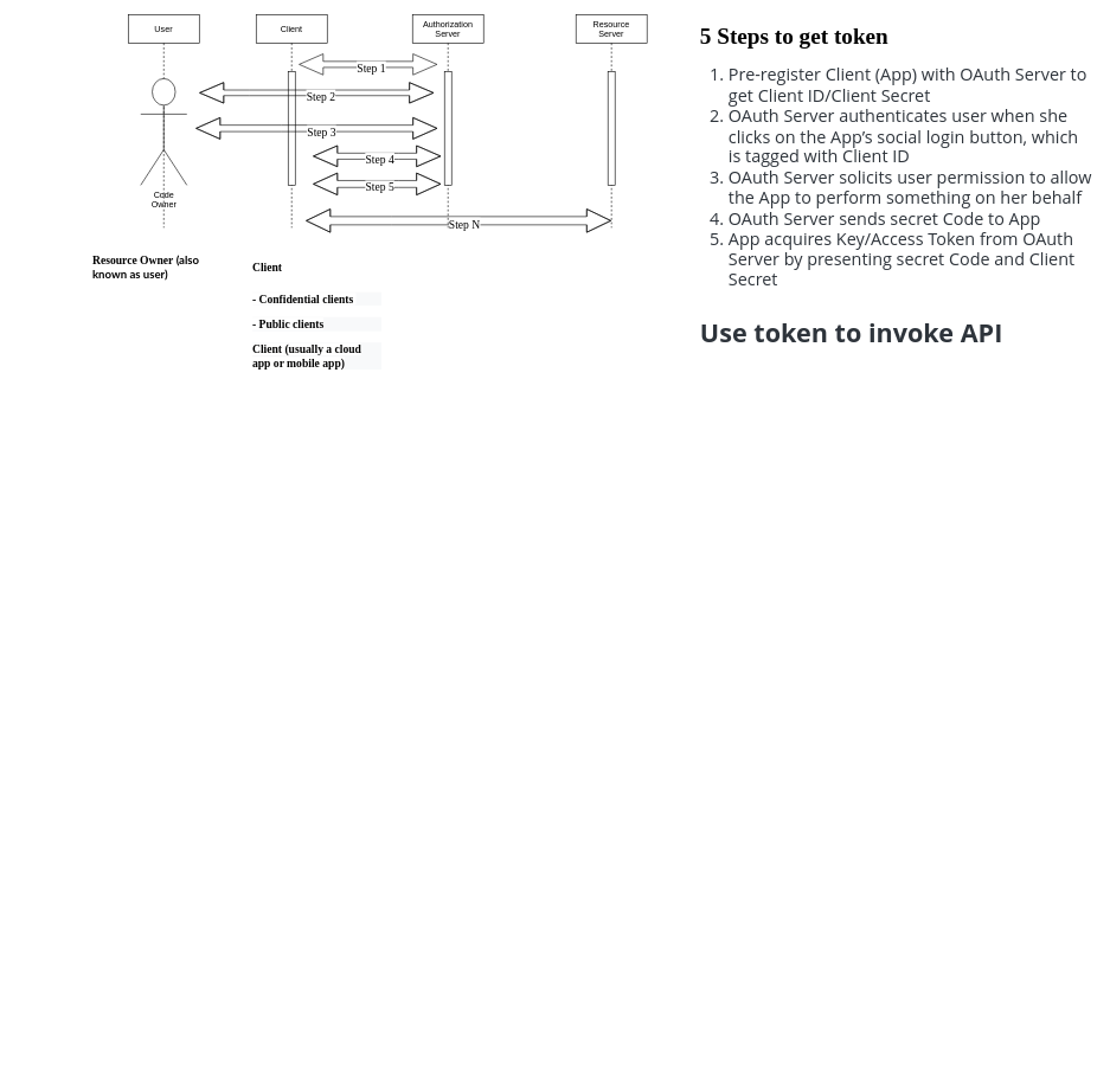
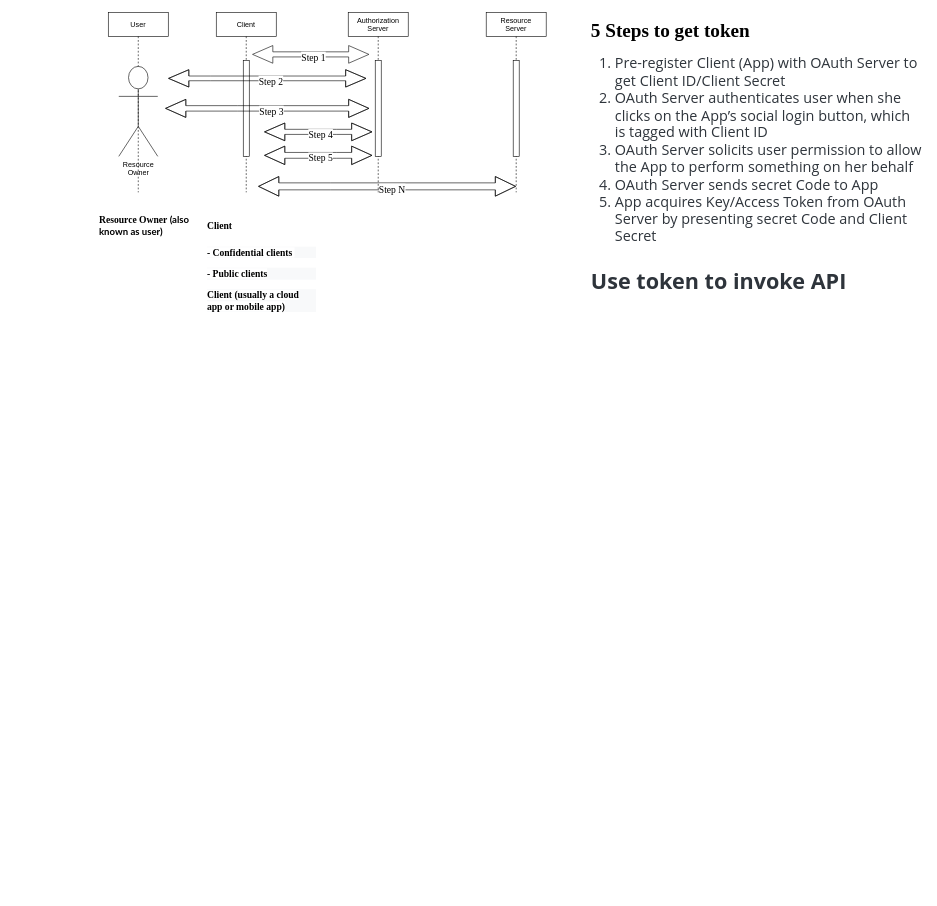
  <mxCell id="0" />
  <mxCell id="1" parent="0" />
  <mxCell id="2" value="User" style="shape=umlLifeline;perimeter=lifelinePerimeter;container=1;collapsible=0;recursiveResize=0;rounded=0;shadow=0;strokeWidth=1;" parent="1" vertex="1"><mxGeometry x="180" y="20" width="100" height="300" as="geometry" /></mxCell>
- <mxCell id="3" value="Code &lt;br&gt;Owner" style="shape=umlActor;verticalLabelPosition=bottom;verticalAlign=top;html=1;outlineConnect=0;" vertex="1" parent="2"><mxGeometry x="17.5" y="90" width="65" height="150" as="geometry" /></mxCell>
+ <mxCell id="3" value="Resource &lt;br&gt;Owner" style="shape=umlActor;verticalLabelPosition=bottom;verticalAlign=top;html=1;outlineConnect=0;" vertex="1" parent="2"><mxGeometry x="17.5" y="90" width="65" height="150" as="geometry" /></mxCell>
  <mxCell id="4" value="Client" style="shape=umlLifeline;perimeter=lifelinePerimeter;container=1;collapsible=0;recursiveResize=0;rounded=0;shadow=0;strokeWidth=1;" parent="1" vertex="1"><mxGeometry x="360" y="20" width="100" height="300" as="geometry" /></mxCell>
  <mxCell id="5" value="" style="points=[];perimeter=orthogonalPerimeter;rounded=0;shadow=0;strokeWidth=1;" parent="4" vertex="1"><mxGeometry x="45" y="80" width="10" height="160" as="geometry" /></mxCell>
  <mxCell id="6" value="" style="shape=flexArrow;endArrow=classic;startArrow=classic;html=1;rounded=0;fontFamily=Verdana;fontSize=16;fontColor=#000000;width=8.485;endSize=10.933;startSize=10.933;" edge="1" parent="4"><mxGeometry width="100" height="100" relative="1" as="geometry"><mxPoint x="80" y="199.17" as="sourcePoint" /><mxPoint x="260" y="199.17" as="targetPoint" /><Array as="points"><mxPoint x="200" y="199.17" /></Array></mxGeometry></mxCell>
  <mxCell id="7" value="Step 4" style="edgeLabel;html=1;align=center;verticalAlign=middle;resizable=0;points=[];fontSize=16;fontFamily=Verdana;fontColor=#000000;" vertex="1" connectable="0" parent="6"><mxGeometry x="0.033" y="-4" relative="1" as="geometry"><mxPoint as="offset" /></mxGeometry></mxCell>
  <mxCell id="8" value="Resource &#10;Server" style="shape=umlLifeline;perimeter=lifelinePerimeter;container=1;collapsible=0;recursiveResize=0;rounded=0;shadow=0;strokeWidth=1;" vertex="1" parent="1"><mxGeometry x="810" y="20" width="100" height="300" as="geometry" /></mxCell>
  <mxCell id="9" value="" style="points=[];perimeter=orthogonalPerimeter;rounded=0;shadow=0;strokeWidth=1;" vertex="1" parent="8"><mxGeometry x="45" y="80" width="10" height="160" as="geometry" /></mxCell>
  <mxCell id="10" value="Authorization&#10;Server" style="shape=umlLifeline;perimeter=lifelinePerimeter;container=1;collapsible=0;recursiveResize=0;rounded=0;shadow=0;strokeWidth=1;" vertex="1" parent="1"><mxGeometry x="580" y="20" width="100" height="300" as="geometry" /></mxCell>
  <mxCell id="11" value="" style="points=[];perimeter=orthogonalPerimeter;rounded=0;shadow=0;strokeWidth=1;" vertex="1" parent="10"><mxGeometry x="45" y="80" width="10" height="160" as="geometry" /></mxCell>
  <mxCell id="12" value="" style="shape=flexArrow;endArrow=classic;startArrow=classic;html=1;rounded=0;fontFamily=Verdana;fontSize=16;fontColor=#000000;width=9.697;endSize=10.933;startSize=10.933;" edge="1" parent="10"><mxGeometry width="100" height="100" relative="1" as="geometry"><mxPoint x="-140" y="238.33" as="sourcePoint" /><mxPoint x="40" y="238.33" as="targetPoint" /><Array as="points"><mxPoint x="-20" y="238.33" /></Array></mxGeometry></mxCell>
  <mxCell id="13" value="Step 5" style="edgeLabel;html=1;align=center;verticalAlign=middle;resizable=0;points=[];fontSize=16;fontFamily=Verdana;fontColor=#000000;" vertex="1" connectable="0" parent="12"><mxGeometry x="0.033" y="-4" relative="1" as="geometry"><mxPoint as="offset" /></mxGeometry></mxCell>
  <mxCell id="14" value="&lt;h1&gt;5 Steps to get token&lt;/h1&gt;&lt;ol style=&quot;box-sizing: border-box; margin-top: 0px; margin-bottom: 10px; color: rgb(46, 52, 59); font-family: &amp;quot;Open Sans&amp;quot;; font-size: 24px;&quot;&gt;&lt;li style=&quot;box-sizing: border-box;&quot;&gt;Pre-register Client (App) with OAuth Server to get Client ID/Client Secret&lt;/li&gt;&lt;li style=&quot;box-sizing: border-box;&quot;&gt;OAuth Server authenticates user when she clicks on the App’s social login button, which is tagged with Client ID&lt;/li&gt;&lt;li style=&quot;box-sizing: border-box;&quot;&gt;OAuth Server solicits user permission to allow the App to perform something on her behalf&lt;/li&gt;&lt;li style=&quot;box-sizing: border-box;&quot;&gt;OAuth Server sends secret Code to App&lt;/li&gt;&lt;li style=&quot;box-sizing: border-box;&quot;&gt;App acquires Key/Access Token from OAuth Server by presenting secret Code and Client Secret&lt;/li&gt;&lt;/ol&gt;&lt;div&gt;&lt;font face=&quot;Open Sans&quot; color=&quot;#2e343b&quot;&gt;&lt;span style=&quot;font-size: 24px;&quot;&gt;&lt;br&gt;&lt;/span&gt;&lt;/font&gt;&lt;/div&gt;&lt;div&gt;&lt;font size=&quot;1&quot; face=&quot;Open Sans&quot; color=&quot;#2e343b&quot;&gt;&lt;b style=&quot;font-size: 36px;&quot;&gt;Use token to invoke API&lt;/b&gt;&lt;/font&gt;&lt;/div&gt;" style="text;html=1;strokeColor=none;fillColor=none;spacing=5;spacingTop=-20;whiteSpace=wrap;overflow=hidden;rounded=0;labelBackgroundColor=#FFFFFF;fontFamily=Verdana;fontSize=16;fontColor=#000000;" vertex="1" parent="1"><mxGeometry x="980" y="20" width="560" height="490" as="geometry" /></mxCell>
- <mxCell id="15" value="&lt;h1&gt;&lt;font style=&quot;font-size: 16px;&quot;&gt;Client&lt;/font&gt;&lt;/h1&gt;&lt;h1 style=&quot;font-family: Helvetica; background-color: rgb(248, 249, 250); font-size: 16px;&quot;&gt;&lt;b&gt;&lt;font style=&quot;background-color: rgb(255, 255, 255);&quot; face=&quot;Verdana&quot;&gt;- Confidential clients&amp;nbsp;&lt;/font&gt;&lt;/b&gt;&lt;br&gt;&lt;/h1&gt;&lt;p style=&quot;font-family: Helvetica; background-color: rgb(248, 249, 250);&quot;&gt;&lt;b&gt;&lt;font style=&quot;background-color: rgb(255, 255, 255);&quot; face=&quot;Verdana&quot;&gt;- Public clients&lt;/font&gt;&lt;/b&gt;&lt;/p&gt;&lt;p style=&quot;font-family: Helvetica; background-color: rgb(248, 249, 250);&quot;&gt;&lt;span style=&quot;font-style: inherit; font-variant-ligatures: inherit; font-variant-caps: inherit; background-color: rgb(255, 255, 255);&quot;&gt;&lt;font face=&quot;Verdana&quot;&gt;&lt;b&gt;Client (usually a cloud app or mobile app)&lt;/b&gt;&lt;/font&gt;&lt;/span&gt;&lt;/p&gt;" style="text;html=1;strokeColor=none;fillColor=none;spacing=5;spacingTop=-20;whiteSpace=wrap;overflow=hidden;rounded=0;labelBackgroundColor=#FFFFFF;fontFamily=Verdana;fontSize=16;fontColor=#000000;" vertex="1" parent="1"><mxGeometry x="350" y="340" width="190" height="240" as="geometry" /></mxCell>
- <mxCell id="16" value="&lt;h1 style=&quot;font-size: 16px;&quot;&gt;Resource Owner&lt;font style=&quot;font-family: Lato, sans-serif; font-size: 16px;&quot;&gt;&amp;nbsp;&lt;/font&gt;&lt;font style=&quot;font-family: Lato, sans-serif; font-size: 16px;&quot;&gt;(also known as user)&lt;/font&gt;&lt;br&gt;&lt;/h1&gt;" style="text;html=1;strokeColor=none;fillColor=none;spacing=5;spacingTop=-20;whiteSpace=wrap;overflow=hidden;rounded=0;labelBackgroundColor=#FFFFFF;fontFamily=Verdana;fontSize=32;fontColor=#000000;" vertex="1" parent="1"><mxGeometry x="125" y="355" width="170" height="100" as="geometry" /></mxCell>
+ <mxCell id="15" value="&lt;h1&gt;&lt;font style=&quot;font-size: 16px;&quot;&gt;Client&lt;/font&gt;&lt;/h1&gt;&lt;h1 style=&quot;font-family: Helvetica; background-color: rgb(248, 249, 250); font-size: 16px;&quot;&gt;&lt;b&gt;&lt;font style=&quot;background-color: rgb(255, 255, 255);&quot; face=&quot;Verdana&quot;&gt;- Confidential clients&amp;nbsp;&lt;/font&gt;&lt;/b&gt;&lt;br&gt;&lt;/h1&gt;&lt;p style=&quot;font-family: Helvetica; background-color: rgb(248, 249, 250);&quot;&gt;&lt;b&gt;&lt;font style=&quot;background-color: rgb(255, 255, 255);&quot; face=&quot;Verdana&quot;&gt;- Public clients&lt;/font&gt;&lt;/b&gt;&lt;/p&gt;&lt;p style=&quot;font-family: Helvetica; background-color: rgb(248, 249, 250);&quot;&gt;&lt;span style=&quot;font-style: inherit; font-variant-ligatures: inherit; font-variant-caps: inherit; background-color: rgb(255, 255, 255);&quot;&gt;&lt;font face=&quot;Verdana&quot;&gt;&lt;b&gt;Client (usually a cloud app or mobile app)&lt;/b&gt;&lt;/font&gt;&lt;/span&gt;&lt;/p&gt;" style="text;html=1;strokeColor=none;fillColor=none;spacing=5;spacingTop=-20;whiteSpace=wrap;overflow=hidden;rounded=0;labelBackgroundColor=#FFFFFF;fontFamily=Verdana;fontSize=16;fontColor=#000000;" vertex="1" parent="1"><mxGeometry x="340" y="340" width="190" height="240" as="geometry" /></mxCell>
+ <mxCell id="16" value="&lt;h1 style=&quot;font-size: 16px;&quot;&gt;Resource Owner&lt;font style=&quot;font-family: Lato, sans-serif; font-size: 16px;&quot;&gt;&amp;nbsp;&lt;/font&gt;&lt;font style=&quot;font-family: Lato, sans-serif; font-size: 16px;&quot;&gt;(also known as user)&lt;/font&gt;&lt;br&gt;&lt;/h1&gt;" style="text;html=1;strokeColor=none;fillColor=none;spacing=5;spacingTop=-20;whiteSpace=wrap;overflow=hidden;rounded=0;labelBackgroundColor=#FFFFFF;fontFamily=Verdana;fontSize=32;fontColor=#000000;" vertex="1" parent="1"><mxGeometry x="160" y="355" width="170" height="100" as="geometry" /></mxCell>
  <mxCell id="17" value="" style="shape=image;verticalLabelPosition=bottom;labelBackgroundColor=default;verticalAlign=top;aspect=fixed;imageAspect=0;image=https://blog.oauth.io/wp-content/uploads/2018/09/OAuth-Flow-Comparison-1024x646.png;" vertex="1" parent="1"><mxGeometry x="20" y="610" width="1390.72" height="877.23" as="geometry" /></mxCell>
  <mxCell id="18" value="" style="shape=flexArrow;endArrow=classic;startArrow=classic;html=1;rounded=0;fontFamily=Verdana;fontSize=16;fontColor=#000000;width=7.879;endSize=10.933;startSize=10.933;" edge="1" parent="1"><mxGeometry width="100" height="100" relative="1" as="geometry"><mxPoint x="280" y="130" as="sourcePoint" /><mxPoint x="610" y="130" as="targetPoint" /><Array as="points"><mxPoint x="350" y="130" /></Array></mxGeometry></mxCell>
  <mxCell id="19" value="Step 2" style="edgeLabel;html=1;align=center;verticalAlign=middle;resizable=0;points=[];fontSize=16;fontFamily=Verdana;fontColor=#000000;" vertex="1" connectable="0" parent="18"><mxGeometry x="0.033" y="-4" relative="1" as="geometry"><mxPoint as="offset" /></mxGeometry></mxCell>
  <mxCell id="20" value="" style="shape=flexArrow;endArrow=classic;startArrow=classic;html=1;rounded=0;fontFamily=Verdana;fontSize=16;fontColor=#000000;width=9.091;endSize=10.933;startSize=10.933;" edge="1" parent="1"><mxGeometry width="100" height="100" relative="1" as="geometry"><mxPoint x="275" y="180" as="sourcePoint" /><mxPoint x="615" y="180" as="targetPoint" /><Array as="points"><mxPoint x="395" y="180" /></Array></mxGeometry></mxCell>
  <mxCell id="21" value="Step 3" style="edgeLabel;html=1;align=center;verticalAlign=middle;resizable=0;points=[];fontSize=16;fontFamily=Verdana;fontColor=#000000;" vertex="1" connectable="0" parent="20"><mxGeometry x="0.033" y="-4" relative="1" as="geometry"><mxPoint as="offset" /></mxGeometry></mxCell>
  <mxCell id="22" value="" style="shape=flexArrow;endArrow=classic;startArrow=classic;html=1;rounded=0;fontFamily=Verdana;fontSize=16;fontColor=#000000;width=8.485;endSize=10.933;startSize=10.933;" edge="1" parent="1"><mxGeometry width="100" height="100" relative="1" as="geometry"><mxPoint x="420" y="90" as="sourcePoint" /><mxPoint x="615" y="90" as="targetPoint" /><Array as="points"><mxPoint x="420" y="90" /></Array></mxGeometry></mxCell>
  <mxCell id="23" value="Step 1" style="edgeLabel;html=1;align=center;verticalAlign=middle;resizable=0;points=[];fontSize=16;fontFamily=Verdana;fontColor=#000000;" vertex="1" connectable="0" parent="22"><mxGeometry x="0.033" y="-4" relative="1" as="geometry"><mxPoint as="offset" /></mxGeometry></mxCell>
  <mxCell id="24" value="" style="shape=flexArrow;endArrow=classic;startArrow=classic;html=1;rounded=0;fontFamily=Verdana;fontSize=16;fontColor=#000000;width=11.667;endSize=10.933;startSize=10.933;" edge="1" parent="1" target="8"><mxGeometry width="100" height="100" relative="1" as="geometry"><mxPoint x="430" y="310" as="sourcePoint" /><mxPoint x="610" y="310" as="targetPoint" /><Array as="points"><mxPoint x="550" y="310" /></Array></mxGeometry></mxCell>
  <mxCell id="25" value="Step N" style="edgeLabel;html=1;align=center;verticalAlign=middle;resizable=0;points=[];fontSize=16;fontFamily=Verdana;fontColor=#000000;" vertex="1" connectable="0" parent="24"><mxGeometry x="0.033" y="-4" relative="1" as="geometry"><mxPoint as="offset" /></mxGeometry></mxCell>
